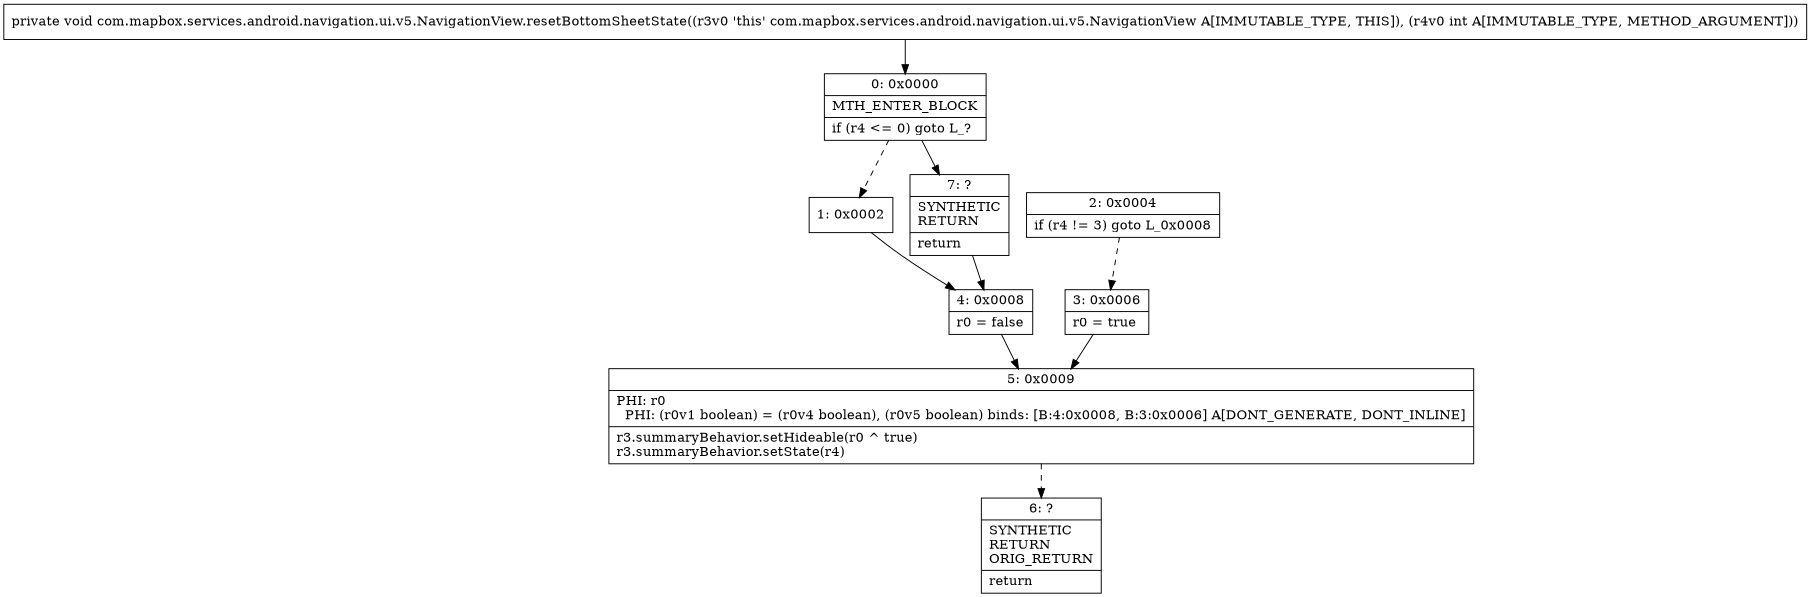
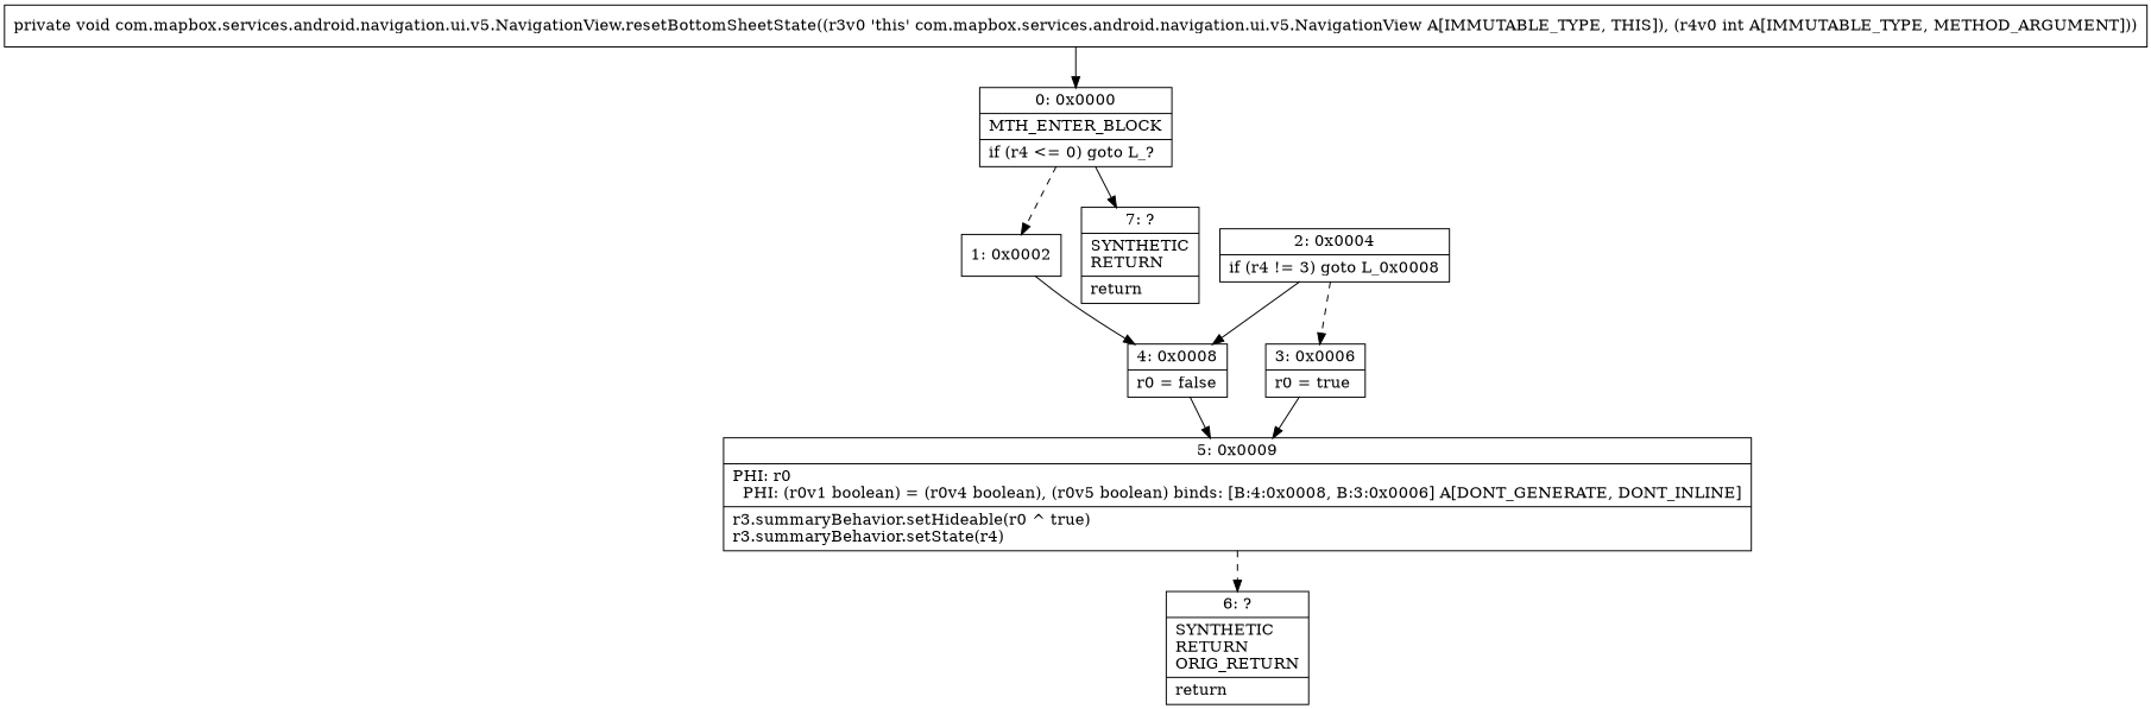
  digraph {
    node [shape=record]
    n1 [label="{0\:\ 0x0000|MTH_ENTER_BLOCK\l|if (r4 \<= 0) goto L_?\l}"]
    n2 [label="{1\:\ 0x0002}"]
    n3 [label="{7\:\ ?|SYNTHETIC\lRETURN\l|return\l}"]
    n4 [label="{4\:\ 0x0008|r0 = false\l}"]
    n5 [label="{2\:\ 0x0004|if (r4 != 3) goto L_0x0008\l}"]
    n6 [label="{3\:\ 0x0006|r0 = true\l}"]
    n7 [label="{5\:\ 0x0009|PHI: r0 \l  PHI: (r0v1 boolean) = (r0v4 boolean), (r0v5 boolean) binds: [B:4:0x0008, B:3:0x0006] A[DONT_GENERATE, DONT_INLINE]\l|r3.summaryBehavior.setHideable(r0 ^ true)\lr3.summaryBehavior.setState(r4)\l}"]
    n8 [label="{6\:\ ?|SYNTHETIC\lRETURN\lORIG_RETURN\l|return\l}"]
    n9 [label="{private void com.mapbox.services.android.navigation.ui.v5.NavigationView.resetBottomSheetState((r3v0 'this' com.mapbox.services.android.navigation.ui.v5.NavigationView A[IMMUTABLE_TYPE, THIS]), (r4v0 int A[IMMUTABLE_TYPE, METHOD_ARGUMENT])) }"]
    n1 -> n2 [style=dashed]
    n1 -> n3
    n2 -> n4
    n4 -> n7
-   n3 -> n4
+   n5 -> n4
    n5 -> n6 [style=dashed]
    n6 -> n7
    n7 -> n8 [style=dashed]
    n9 -> n1
  }
